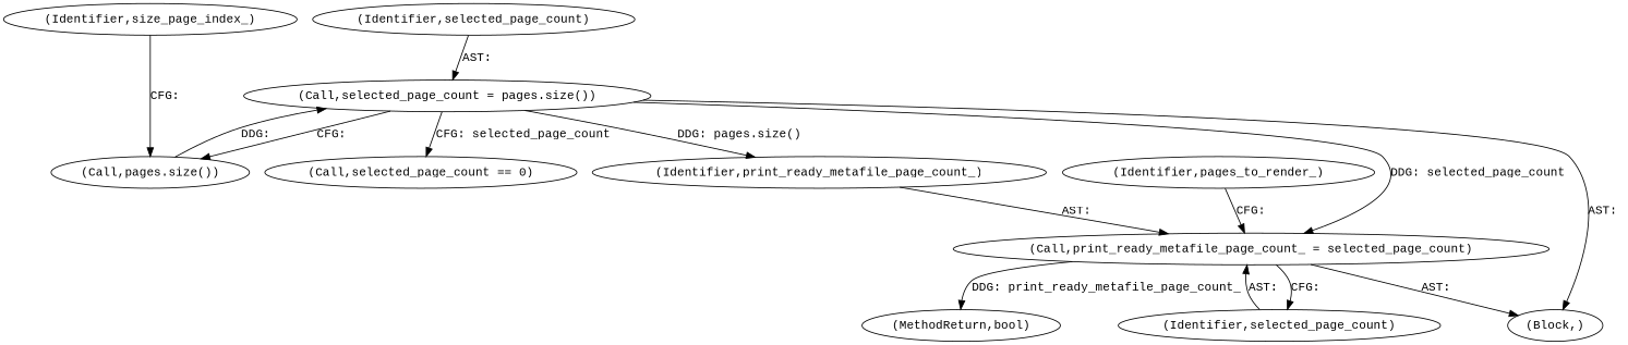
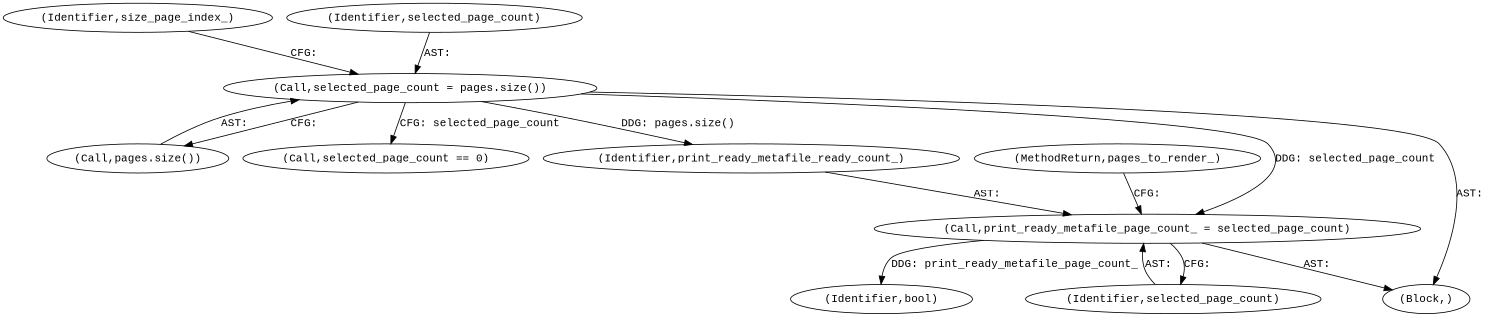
  digraph {
    fontname="Liberation Mono"
    node [fontname="Liberation Mono"]
    edge [fontname="Liberation Mono"]
    n1 [label="(Call,print_ready_metafile_page_count_ = selected_page_count)"]
    n2 [label="(Identifier,selected_page_count)"]
    n3 [label="(Block,)"]
-   n4 [label="(MethodReturn,bool)"]
+   n4 [label="(Identifier,bool)"]
    n5 [label="(Call,selected_page_count = pages.size())"]
    n6 [label="(Call,pages.size())"]
    n7 [label="(Call,selected_page_count == 0)"]
-   n8 [label="(Identifier,print_ready_metafile_page_count_)"]
+   n8 [label="(Identifier,print_ready_metafile_ready_count_)"]
    n9 [label="(Identifier,size_page_index_)"]
    n10 [label="(Identifier,selected_page_count)"]
-   n11 [label="(Identifier,pages_to_render_)"]
+   n11 [label="(MethodReturn,pages_to_render_)"]
    n1 -> n2 [label="CFG: "]
    n1 -> n3 [label="AST: "]
    n1 -> n4 [label="DDG: print_ready_metafile_page_count_"]
    n2 -> n1 [label="AST: "]
    n5 -> n1 [label="DDG: selected_page_count"]
    n5 -> n3 [label="AST: "]
    n5 -> n6 [label="CFG: "]
    n5 -> n7 [label="CFG: selected_page_count"]
    n5 -> n8 [label="DDG: pages.size()"]
-   n6 -> n5 [label="DDG: "]
+   n6 -> n5 [label="AST: "]
    n8 -> n1 [label="AST: "]
-   n9 -> n6 [label="CFG: "]
+   n9 -> n5 [label="CFG: "]
    n10 -> n5 [label="AST: "]
    n11 -> n1 [label="CFG: "]
  }
